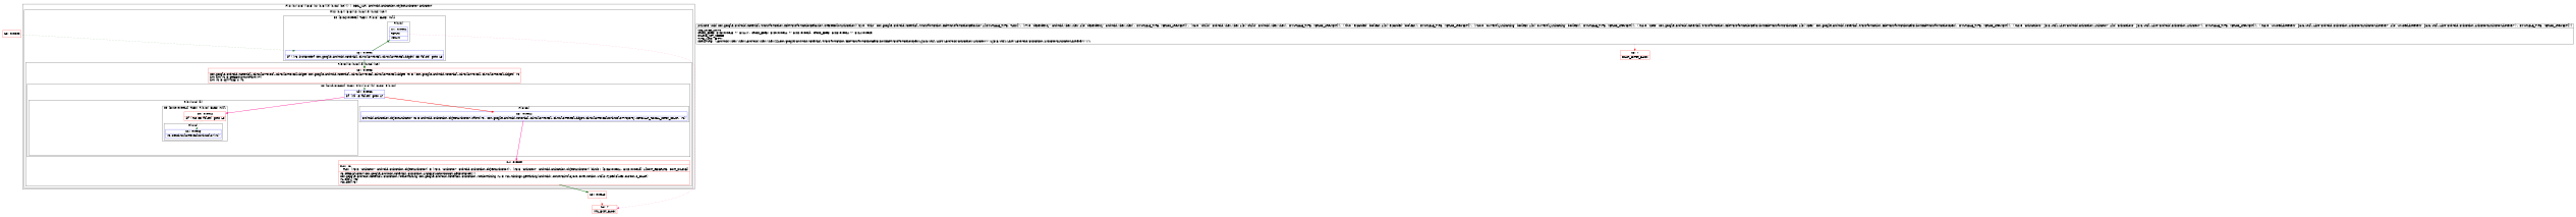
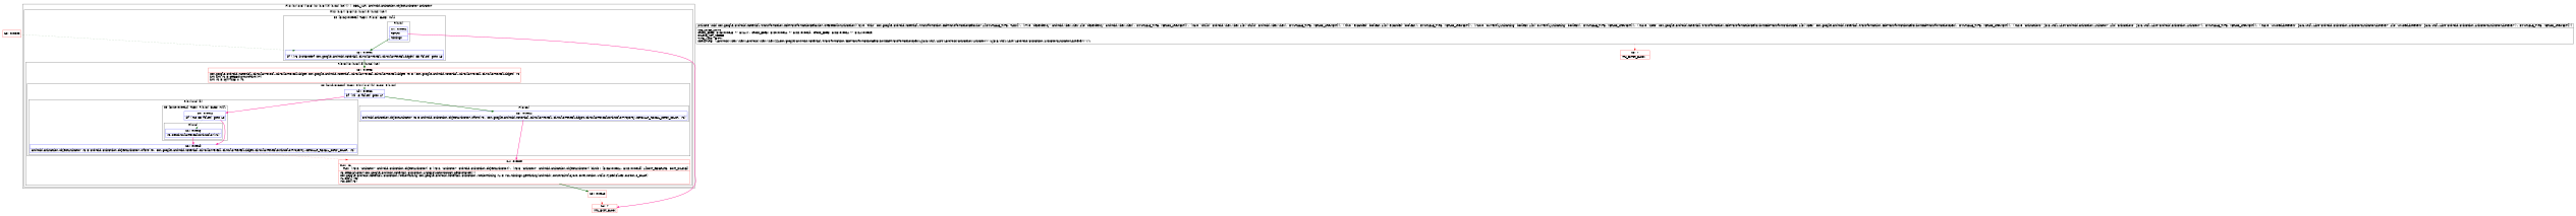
  digraph {
    fontname="DejaVu Sans Mono"
    node [color=blue fontname="DejaVu Sans Mono" shape=record]
    edge [color=darkgreen fontname="DejaVu Sans Mono" style=bold]
-   n1 [label="{17\:\ 0x0004|RETURN\l|return\l}"]
+   n1 [label="{17\:\ 0x0004|RETURN\l|timings\l}"]
    n2 [label="{16\:\ 0x0002|if ((r8 instanceof com.google.android.material.circularreveal.CircularRevealWidget) == false) goto L3\l}"]
    n3 [label="{21\:\ 0x0016|r0.setCircularRevealScrimColor(r1)\l}"]
-   n4 [color=red label="{20\:\ 0x0014|if (r10 == false) goto L8\l}"]
+   n4 [label="{20\:\ 0x0014|if (r10 == false) goto L8\l}"]
+   n5 [label="{22\:\ 0x0019|android.animation.ObjectAnimator r3 = android.animation.ObjectAnimator.ofInt(r0, com.google.android.material.circularreveal.CircularRevealWidget.CircularRevealScrimColorProperty.CIRCULAR_REVEAL_SCRIM_COLOR, r2)\l}"]
    n6 [label="{23\:\ 0x0024|android.animation.ObjectAnimator r3 = android.animation.ObjectAnimator.ofInt(r0, com.google.android.material.circularreveal.CircularRevealWidget.CircularRevealScrimColorProperty.CIRCULAR_REVEAL_SCRIM_COLOR, r1)\l}"]
    n7 [label="{19\:\ 0x0012|if (r9 != false) goto L7\l}"]
    n8 [color=red label="{18\:\ 0x0005|com.google.android.material.circularreveal.CircularRevealWidget com.google.android.material.circularreveal.CircularRevealWidget r0 = (com.google.android.material.circularreveal.CircularRevealWidget) r8\lint int r1 = getBackgroundTint(r7)\lint r2 = 16777215 & r1\l}"]
    n9 [color=red label="{24\:\ 0x002e|PHI: r3 \l  PHI: (r3v2 'animator' android.animation.ObjectAnimator) = (r3v1 'animator' android.animation.ObjectAnimator), (r3v3 'animator' android.animation.ObjectAnimator) binds: [B:23:0x0024, B:22:0x0019] A[DONT_GENERATE, DONT_INLINE]\l|r3.setEvaluator(com.google.android.material.animation.ArgbEvaluatorCompat.getInstance())\lcom.google.android.material.animation.MotionTiming com.google.android.material.animation.MotionTiming r4 = r11.timings.getTiming(androidx.constraintlayout.core.motion.utils.TypedValues.Custom.S_COLOR)\lr4.apply(r3)\lr12.add(r3)\l}"]
    n10 [color=red label="{14\:\ ?|MTH_EXIT_BLOCK\l}"]
    n11 [color=red label="{25\:\ 0x0043}"]
-   n12 [color=red label="{13\:\ ?|COLOR_ENTER_BLOCK\l}"]
+   n12 [color=red label="{13\:\ ?|MTH_ENTER_BLOCK\l}"]
    n13 [color=red label="{15\:\ 0x0000}"]
    n14 [label="{private void com.google.android.material.transformation.FabTransformationBehavior.createColorAnimation((r6v0 'this' com.google.android.material.transformation.FabTransformationBehavior A[IMMUTABLE_TYPE, THIS]), (r7v0 'dependency' android.view.View A[D('dependency' android.view.View), IMMUTABLE_TYPE, METHOD_ARGUMENT]), (r8v0 'child' android.view.View A[D('child' android.view.View), IMMUTABLE_TYPE, METHOD_ARGUMENT]), (r9v0 'expanded' boolean A[D('expanded' boolean), IMMUTABLE_TYPE, METHOD_ARGUMENT]), (r10v0 'currentlyAnimating' boolean A[D('currentlyAnimating' boolean), IMMUTABLE_TYPE, METHOD_ARGUMENT]), (r11v0 'spec' com.google.android.material.transformation.FabTransformationBehavior$FabTransformationSpec A[D('spec' com.google.android.material.transformation.FabTransformationBehavior$FabTransformationSpec), IMMUTABLE_TYPE, METHOD_ARGUMENT]), (r12v0 'animations' java.util.List\<android.animation.Animator\> A[D('animations' java.util.List\<android.animation.Animator\>), IMMUTABLE_TYPE, METHOD_ARGUMENT]), (r13v0 'unusedListeners' java.util.List\<android.animation.Animator$AnimatorListener\> A[D('unusedListeners' java.util.List\<android.animation.Animator$AnimatorListener\>), IMMUTABLE_TYPE, METHOD_ARGUMENT]))  | USE_LINES_HINTS\lCROSS_EDGE: B:25:0x0043 \-\> B:14:?, CROSS_EDGE: B:20:0x0014 \-\> B:22:0x0019, CROSS_EDGE: B:23:0x0024 \-\> B:24:0x002e\lINLINE_NOT_NEEDED\lTYPE_VARS: EMPTY\lSIGNATURE: (Landroid\/view\/View;Landroid\/view\/View;ZZLcom\/google\/android\/material\/transformation\/FabTransformationBehavior$FabTransformationSpec;Ljava\/util\/List\<Landroid\/animation\/Animator;\>;Ljava\/util\/List\<Landroid\/animation\/Animator$AnimatorListener;\>;)V\l}" color=""]
    subgraph cluster_1 {
      label="R(1:(2:(1:3)|(3:5|(2:(1:8)|9)(1:12)|10))) | DECL_VAR: android.animation.ObjectAnimator animator\l"
      subgraph cluster_2 {
        label="R(2:(1:3)|(3:5|(2:(1:8)|9)(1:12)|10))"
        subgraph cluster_3 {
          label="IF [B:16:0x0002] THEN: R(1:3) ELSE: null"
          n2
          subgraph cluster_4 {
            label="R(1:2)"
            n1
          }
        }
        subgraph cluster_5 {
          label="R(3:5|(2:(1:8)|9)(1:12)|10)"
          n8
          n9
          subgraph cluster_6 {
            label="IF [B:19:0x0012] THEN: R(2:(1:8)|9) ELSE: R(1:12)"
            n7
            subgraph cluster_7 {
              label="R(2:(1:8)|9)"
+             n5
              subgraph cluster_8 {
                label="IF [B:20:0x0014] THEN: R(1:8) ELSE: null"
                n4
                subgraph cluster_9 {
                  label="R(1:8)"
                  n3
                }
              }
            }
            subgraph cluster_10 {
              label="R(1:12)"
              n6
            }
          }
        }
      }
    }
-   n1 -> n10 [color=deeppink style=dotted]
-   n2 -> n1
+   n1 -> n10 [color=deeppink]
+   n1 -> n2
    n2 -> n8
+   n3 -> n5 [color=deeppink]
    n4 -> n3 [style=dotted]
+   n4 -> n5 [color=deeppink]
+   n5 -> n9 [color=red style=dotted]
    n6 -> n9 [color=deeppink]
    n7 -> n4 [color=deeppink]
-   n7 -> n6 [color=red]
+   n7 -> n6
    n8 -> n7 [style=dotted]
    n9 -> n11
    n11 -> n10 [color=red style=dotted]
    n13 -> n2 [style=dotted]
    n14 -> n12 [color=red style=dotted]
  }
